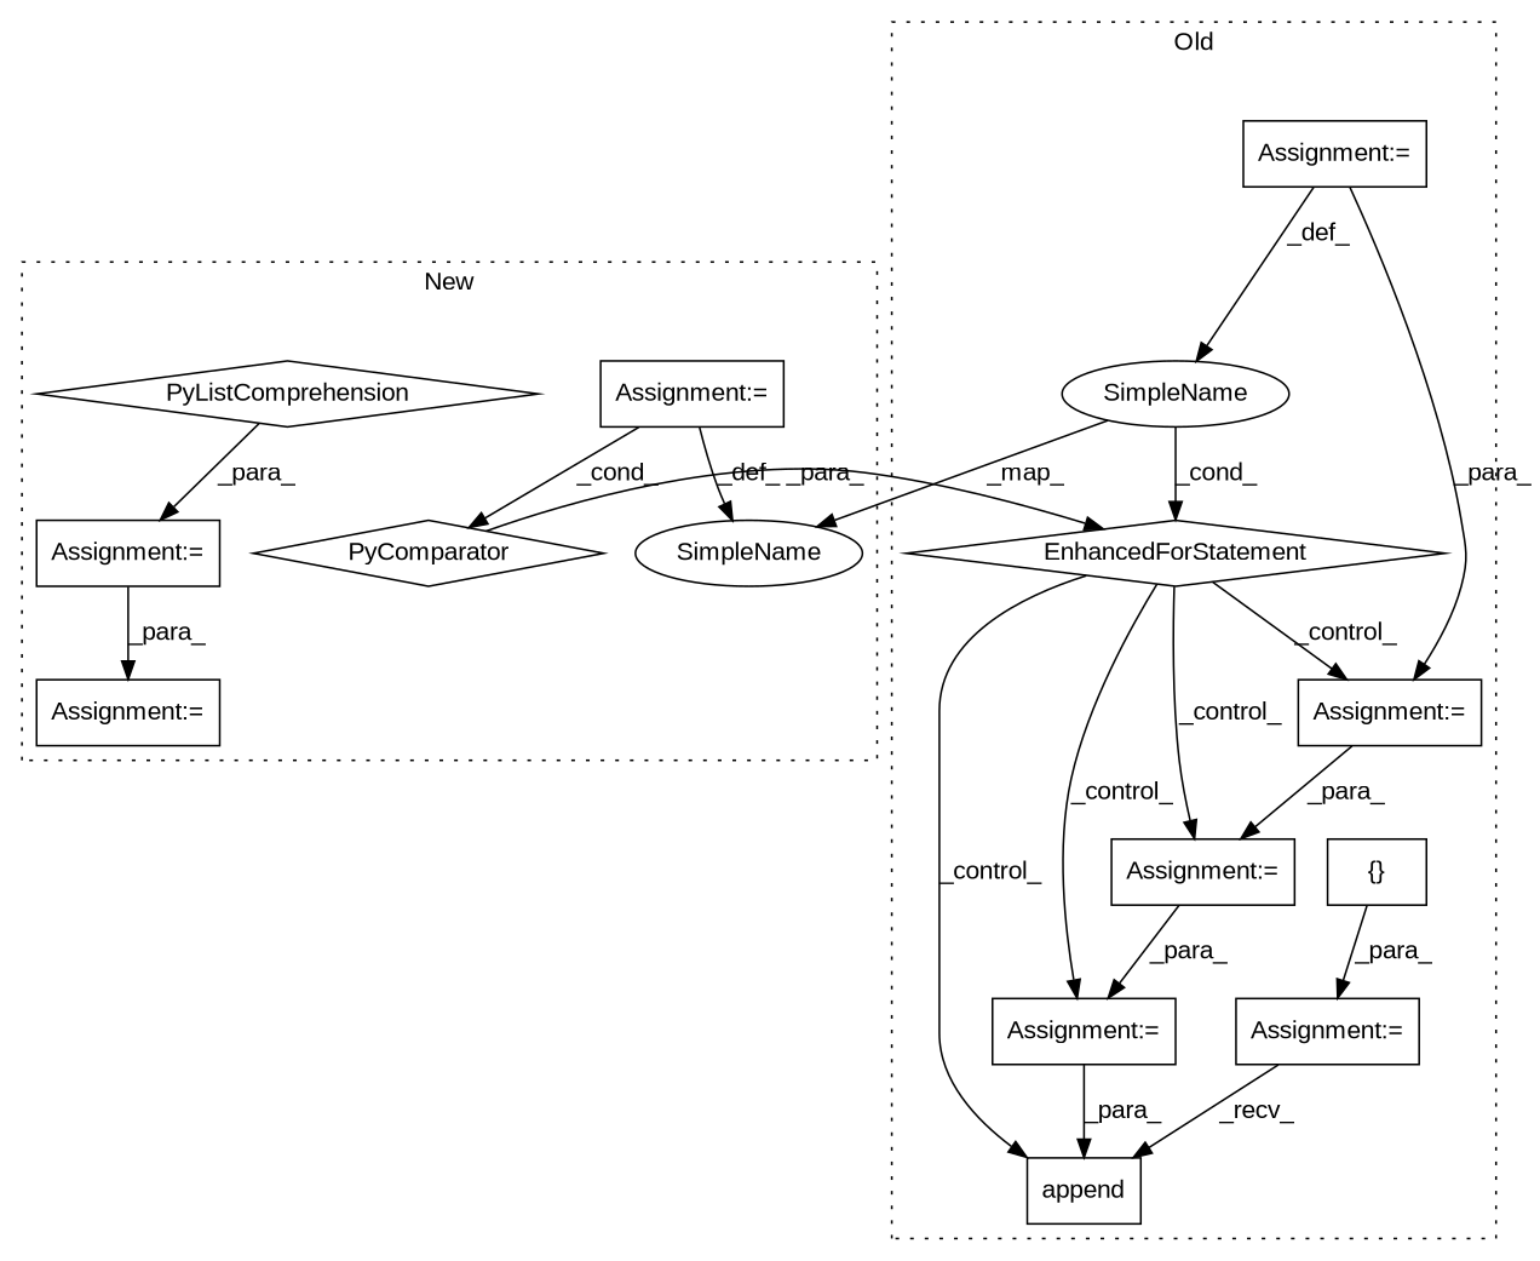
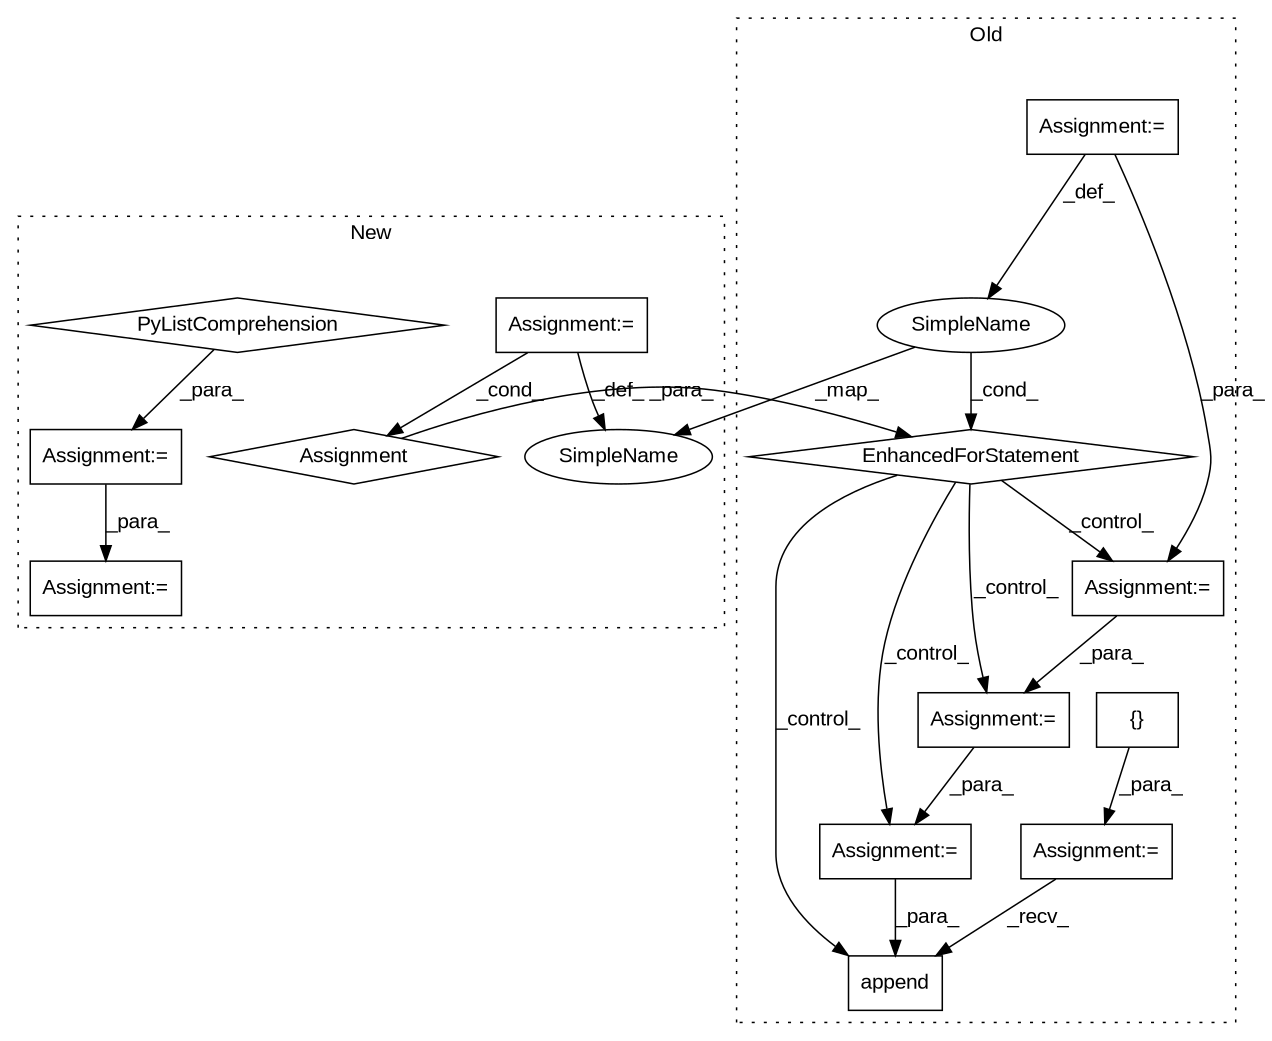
  digraph {
    fontname="Liberation Sans"
    node [a=7 fontname="Liberation Sans" l=1 s="716,789" shape=box]
    edge [fontname="Liberation Sans"]
    n1 [a=4 l=2 label="{}" s=708]
    n2 [label="Assignment:=" s=698]
    n3 [a=32 l="7,1" label=append s="1207,1225"]
    n4 [a=70 l="53,2" label=EnhancedForStatement shape=diamond]
    n5 [l="53,2" label="Assignment:="]
    n6 [a=42 label=SimpleName s=773 shape=ellipse]
    n7 [label="Assignment:=" s=991]
    n8 [label="Assignment:=" s=1150]
    n9 [label="Assignment:=" s=946]
-   n10 [a=113 l=34 label=PyComparator s=665 shape=diamond]
+   n10 [a=113 l=34 label=Assignment s=665 shape=diamond]
    n11 [l=34 label="Assignment:=" s=665]
    n12 [a=109 l=151 label=PyListComprehension s=556 shape=diamond]
    n13 [label="Assignment:=" s=716]
    n14 [a=42 label=SimpleName s=668 shape=ellipse]
    n15 [l=12 label="Assignment:=" s=544]
    subgraph cluster_1 {
      label=Old
      style=dotted
      n1
      n2
      n3
      n4
      n5
      n6
      n7
      n8
      n9
    }
    subgraph cluster_2 {
      label=New
      style=dotted
      n10
      n11
      n12
      n13
      n14
      n15
    }
    n1 -> n2 [label=_para_]
    n2 -> n3 [label=_recv_]
    n4 -> n3 [label=_control_]
    n4 -> n7 [label=_control_]
    n4 -> n8 [label=_control_]
    n4 -> n9 [label=_control_]
    n5 -> n6 [label=_def_]
    n5 -> n9 [label=_para_]
    n6 -> n4 [label=_cond_]
    n6 -> n14 [label=_map_]
    n7 -> n8 [label=_para_]
    n8 -> n3 [label=_para_]
    n9 -> n7 [label=_para_]
    n10 -> n4 [label=_para_]
    n11 -> n10 [label=_cond_]
    n11 -> n14 [label=_def_]
    n12 -> n15 [label=_para_]
    n15 -> n13 [label=_para_]
  }
